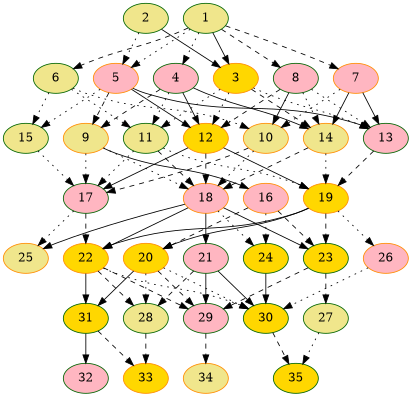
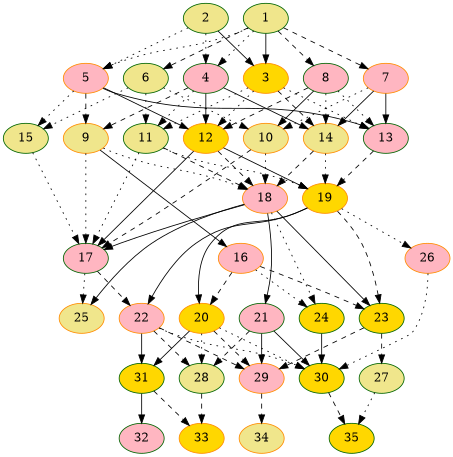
  digraph {
    node [alpha=0.11 color=darkgreen fillcolor=khaki style=filled]
    edge [style=dotted]
    1 [alpha=0.10 expect_size=20534272]
    3 [alpha=0.10 color=darkorange expect_size=28112896 fillcolor=gold]
    4 [alpha=0.01 expect_size=23999488 fillcolor=lightpink]
    5 [alpha=0.13 color=darkorange expect_size=36310016 fillcolor=lightpink]
    6 [alpha=0.15 expect_size=45702144]
    7 [color=darkorange expect_size=22725632 fillcolor=lightpink]
    8 [alpha=0.19 expect_size=26979328 fillcolor=lightpink]
    11 [alpha=0.00 expect_size=19414016]
    12 [alpha=0.02 color=darkorange expect_size=42703872 fillcolor=gold]
    13 [alpha=0.06 expect_size=8456192 fillcolor=lightpink]
    14 [color=darkorange expect_size=33042432]
    9 [alpha=0.17 color=darkorange expect_size=29651968]
    15 [alpha=0.02 expect_size=36039680]
    10 [alpha=0.09 color=darkorange expect_size=49914880]
    17 [alpha=0.08 expect_size=6302720 fillcolor=lightpink]
    18 [alpha=0.16 color=darkorange expect_size=32221184 fillcolor=lightpink]
    19 [alpha=0.19 color=darkorange expect_size=30152704 fillcolor=gold]
    16 [color=darkorange expect_size=19197952 fillcolor=lightpink]
    2 [alpha=0.05 expect_size=49255424]
-   22 [alpha=0.15 color=darkorange expect_size=46547968 fillcolor=gold]
+   22 [alpha=0.15 color=darkorange expect_size=46547968 fillcolor=lightpink]
    25 [alpha=0.14 color=darkorange expect_size=43348992]
    23 [alpha=0.12 expect_size=51344384 fillcolor=gold]
    24 [alpha=0.16 expect_size=17347584 fillcolor=gold]
    21 [alpha=0.09 expect_size=45534208 fillcolor=lightpink]
    20 [alpha=0.00 color=darkorange expect_size=23556096 fillcolor=gold]
    26 [alpha=0.09 color=darkorange expect_size=48525312 fillcolor=lightpink]
    28 [alpha=0.02 expect_size=45744128]
-   29 [alpha=0.04 expect_size=35512320 fillcolor=lightpink]
+   29 [alpha=0.04 color=darkorange expect_size=35512320 fillcolor=lightpink]
    30 [alpha=0.05 expect_size=32491520 fillcolor=gold]
    31 [expect_size=33399808 fillcolor=gold]
    27 [expect_size=26707968]
    33 [alpha=0.18 color=darkorange expect_size=42518528 fillcolor=gold]
    34 [alpha=0.13 color=darkorange expect_size=23241728]
    35 [alpha=0.02 expect_size=14452736 fillcolor=gold]
    32 [alpha=0.14 expect_size=6342656 fillcolor=lightpink]
    1 -> 3 [style=solid]
    1 -> 4
    1 -> 5
    1 -> 6 [style=dashed]
    1 -> 7 [style=dashed]
    1 -> 8 [style=dashed]
    3 -> 11
    3 -> 12
    3 -> 13
    3 -> 14 [style=dashed]
    4 -> 11
    4 -> 12 [style=solid]
    4 -> 14 [style=solid]
    4 -> 9 [style=dashed]
    5 -> 12 [style=solid]
    5 -> 13 [style=solid]
    5 -> 9 [style=dashed]
    5 -> 15
    6 -> 11
    6 -> 15
    6 -> 10
    7 -> 13 [style=solid]
    7 -> 14 [style=solid]
    7 -> 10
    8 -> 12 [style=dashed]
    8 -> 13
    8 -> 14
    8 -> 10 [style=solid]
    11 -> 17
    11 -> 18 [style=dashed]
    11 -> 19
    12 -> 17 [style=solid]
    12 -> 18 [style=dashed]
    12 -> 19 [style=solid]
    13 -> 19 [style=dashed]
    14 -> 18 [style=dashed]
    14 -> 19
    9 -> 17
    9 -> 18
    9 -> 16 [style=solid]
    15 -> 17
    10 -> 17 [style=dashed]
    10 -> 18
    17 -> 22 [style=dashed]
    17 -> 25
-   18 -> 22 [style=solid]
+   18 -> 17 [style=solid]
    18 -> 25 [style=solid]
    18 -> 23 [style=solid]
    18 -> 24
    18 -> 21 [style=solid]
    19 -> 22 [style=solid]
    19 -> 23 [style=dashed]
    19 -> 20 [style=solid]
    19 -> 26
    16 -> 23 [style=dashed]
    16 -> 24
    16 -> 20 [style=dashed]
    2 -> 3 [style=solid]
+   2 -> 4
    2 -> 5
    22 -> 28 [style=dashed]
    22 -> 29 [style=dashed]
    22 -> 30
    22 -> 31 [style=solid]
    23 -> 29 [style=dashed]
    23 -> 27 [style=dashed]
    24 -> 30 [style=solid]
    21 -> 28 [style=dashed]
    21 -> 29 [style=solid]
    21 -> 30 [style=solid]
    20 -> 28
    20 -> 29 [style=dashed]
    20 -> 30
    20 -> 31 [style=solid]
    26 -> 30
    28 -> 33 [style=dashed]
    29 -> 34 [style=dashed]
    30 -> 35 [style=dashed]
    31 -> 33 [style=dashed]
    31 -> 32 [style=solid]
    27 -> 35
  }
